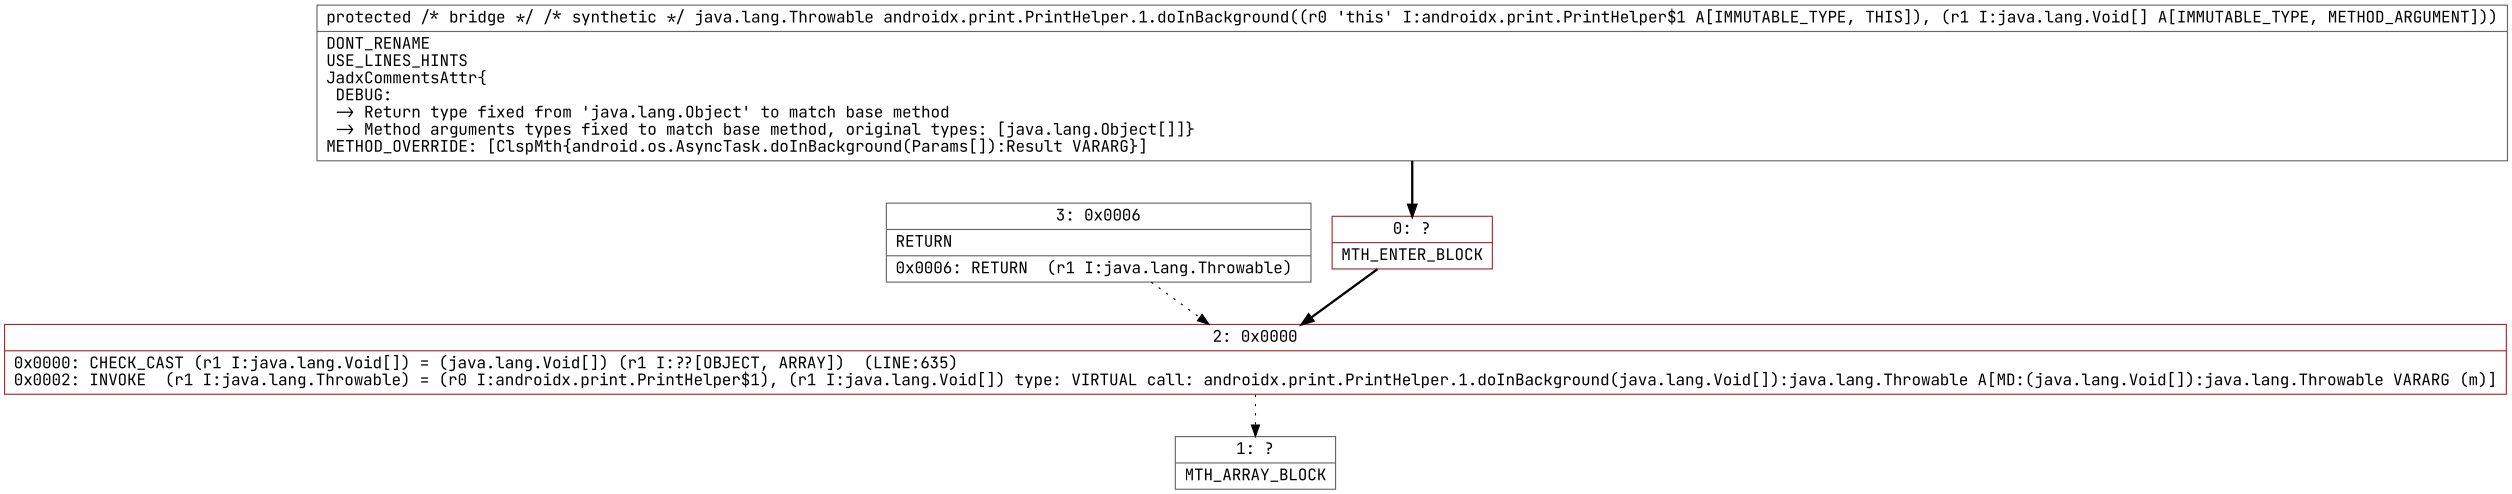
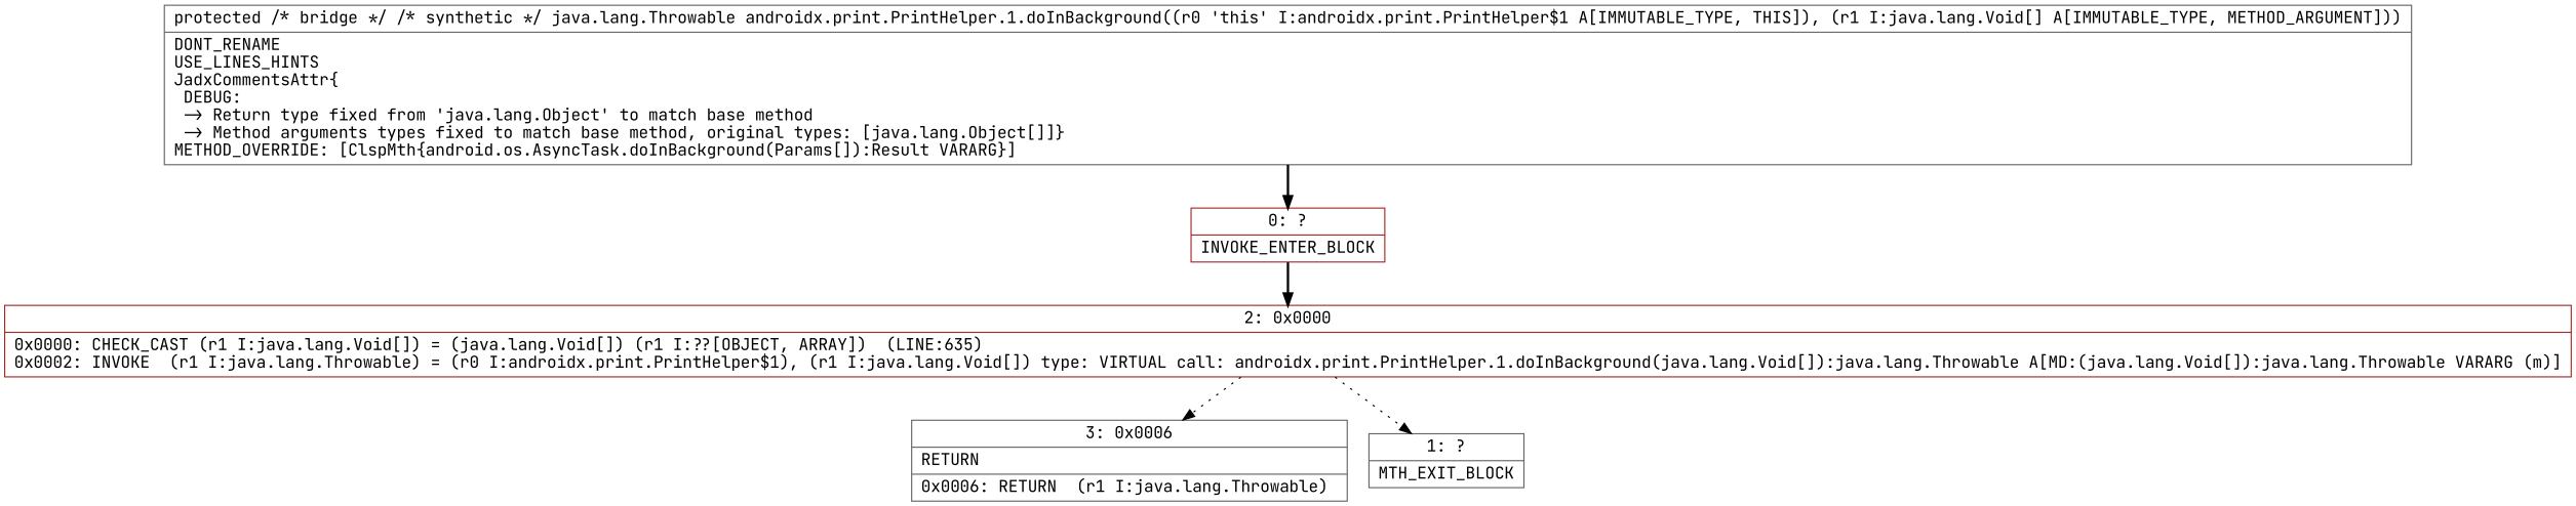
  digraph {
    fontname="JetBrains Mono"
    node [color=gray40 fontname="JetBrains Mono" shape=record]
    edge [fontname="JetBrains Mono" style=bold]
-   n1 [color=brown label="{0\:\ ?|MTH_ENTER_BLOCK\l}"]
+   n1 [color=brown label="{0\:\ ?|INVOKE_ENTER_BLOCK\l}"]
    n2 [color=brown label="{2\:\ 0x0000|0x0000: CHECK_CAST (r1 I:java.lang.Void[]) = (java.lang.Void[]) (r1 I:??[OBJECT, ARRAY])  (LINE:635)\l0x0002: INVOKE  (r1 I:java.lang.Throwable) = (r0 I:androidx.print.PrintHelper$1), (r1 I:java.lang.Void[]) type: VIRTUAL call: androidx.print.PrintHelper.1.doInBackground(java.lang.Void[]):java.lang.Throwable A[MD:(java.lang.Void[]):java.lang.Throwable VARARG (m)]\l}"]
    n3 [label="{3\:\ 0x0006|RETURN\l|0x0006: RETURN  (r1 I:java.lang.Throwable) \l}"]
-   n4 [label="{1\:\ ?|MTH_ARRAY_BLOCK\l}"]
+   n4 [label="{1\:\ ?|MTH_EXIT_BLOCK\l}"]
    n5 [label="{protected \/* bridge *\/ \/* synthetic *\/ java.lang.Throwable androidx.print.PrintHelper.1.doInBackground((r0 'this' I:androidx.print.PrintHelper$1 A[IMMUTABLE_TYPE, THIS]), (r1 I:java.lang.Void[] A[IMMUTABLE_TYPE, METHOD_ARGUMENT]))  | DONT_RENAME\lUSE_LINES_HINTS\lJadxCommentsAttr\{\l DEBUG: \l \-\> Return type fixed from 'java.lang.Object' to match base method\l \-\> Method arguments types fixed to match base method, original types: [java.lang.Object[]]\}\lMETHOD_OVERRIDE: [ClspMth\{android.os.AsyncTask.doInBackground(Params[]):Result VARARG\}]\l}"]
    n1 -> n2
-   n3 -> n2 [style=dotted]
+   n2 -> n3 [style=dotted]
    n2 -> n4 [style=dotted]
    n5 -> n1
  }
